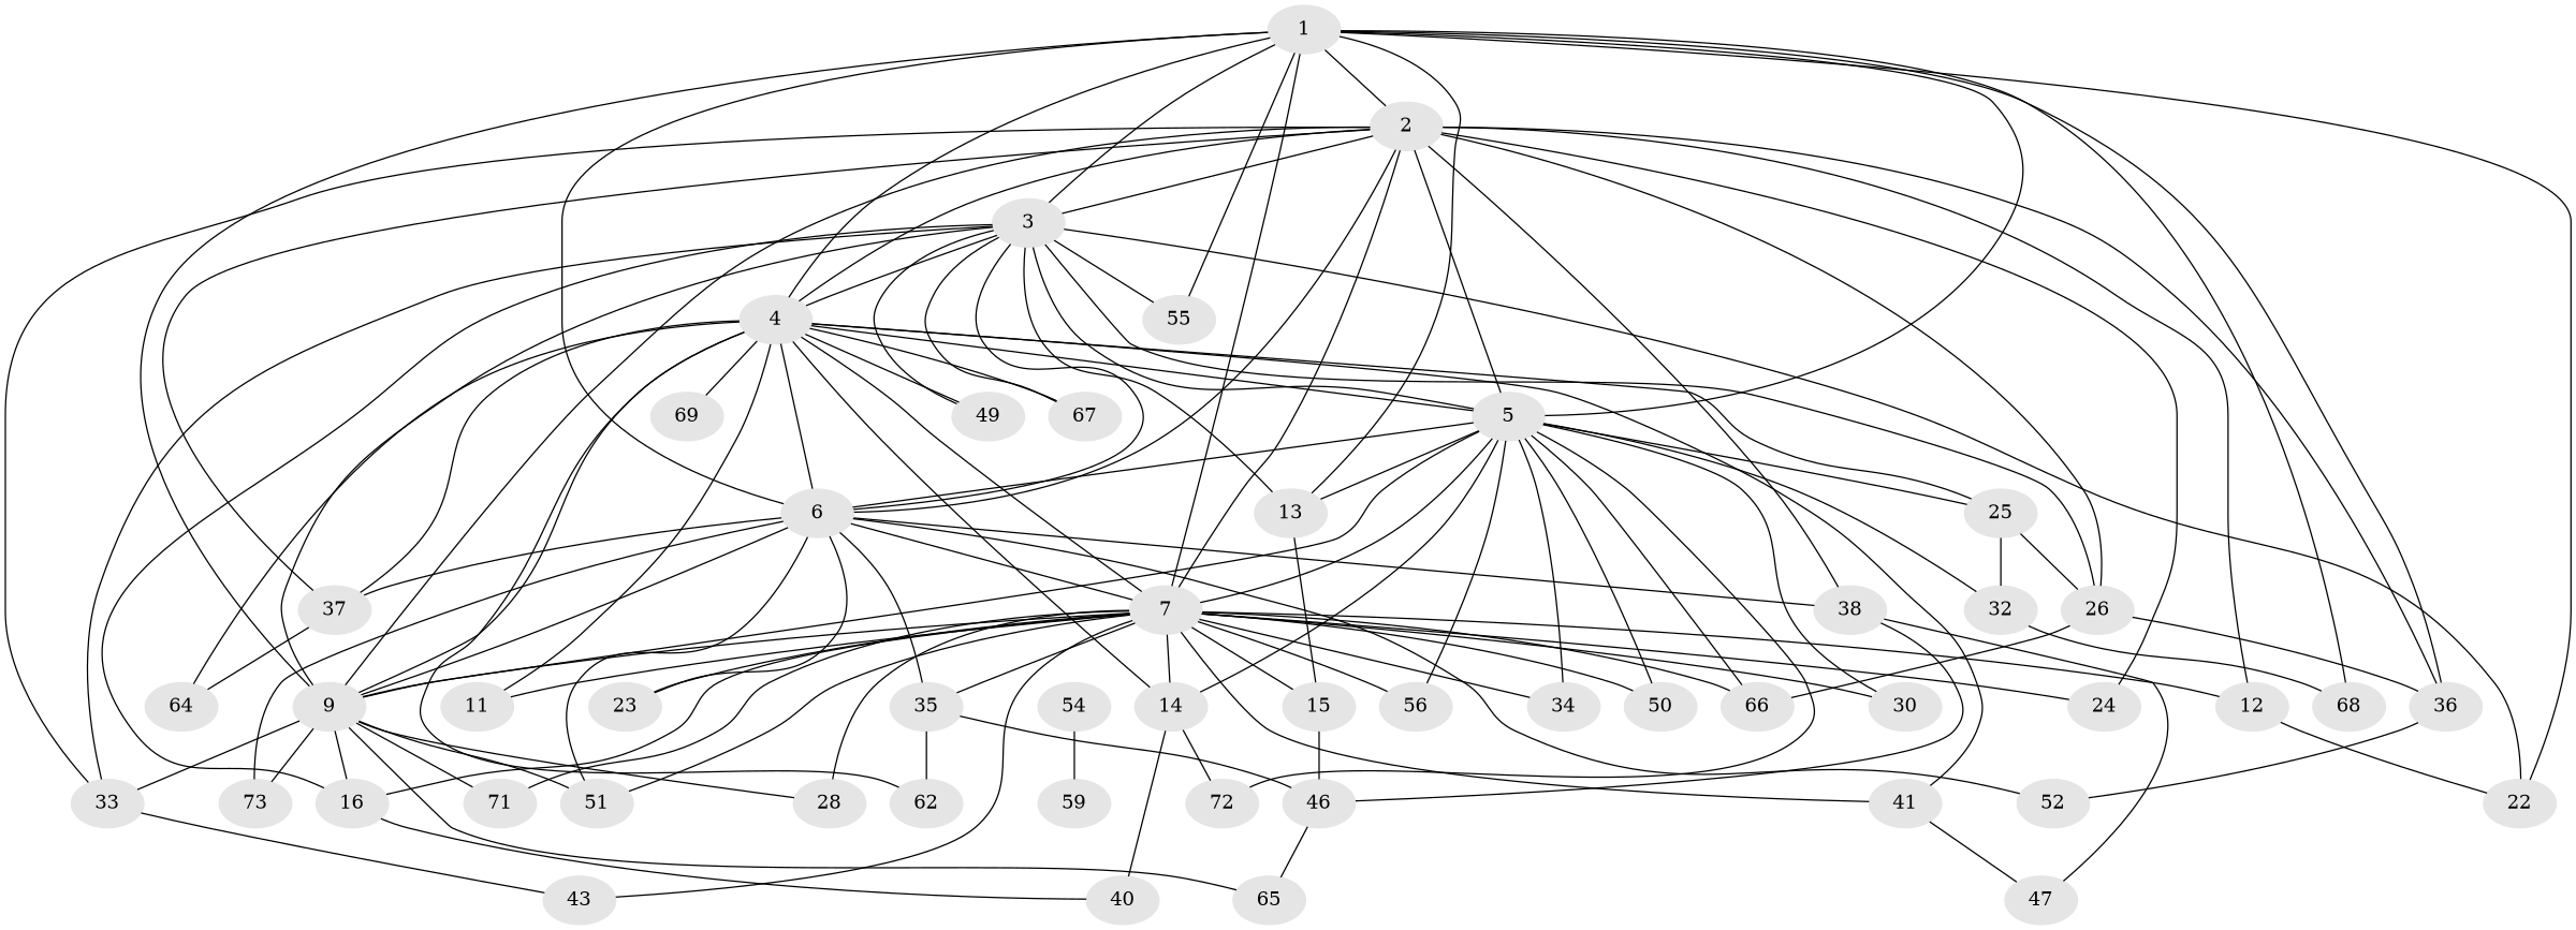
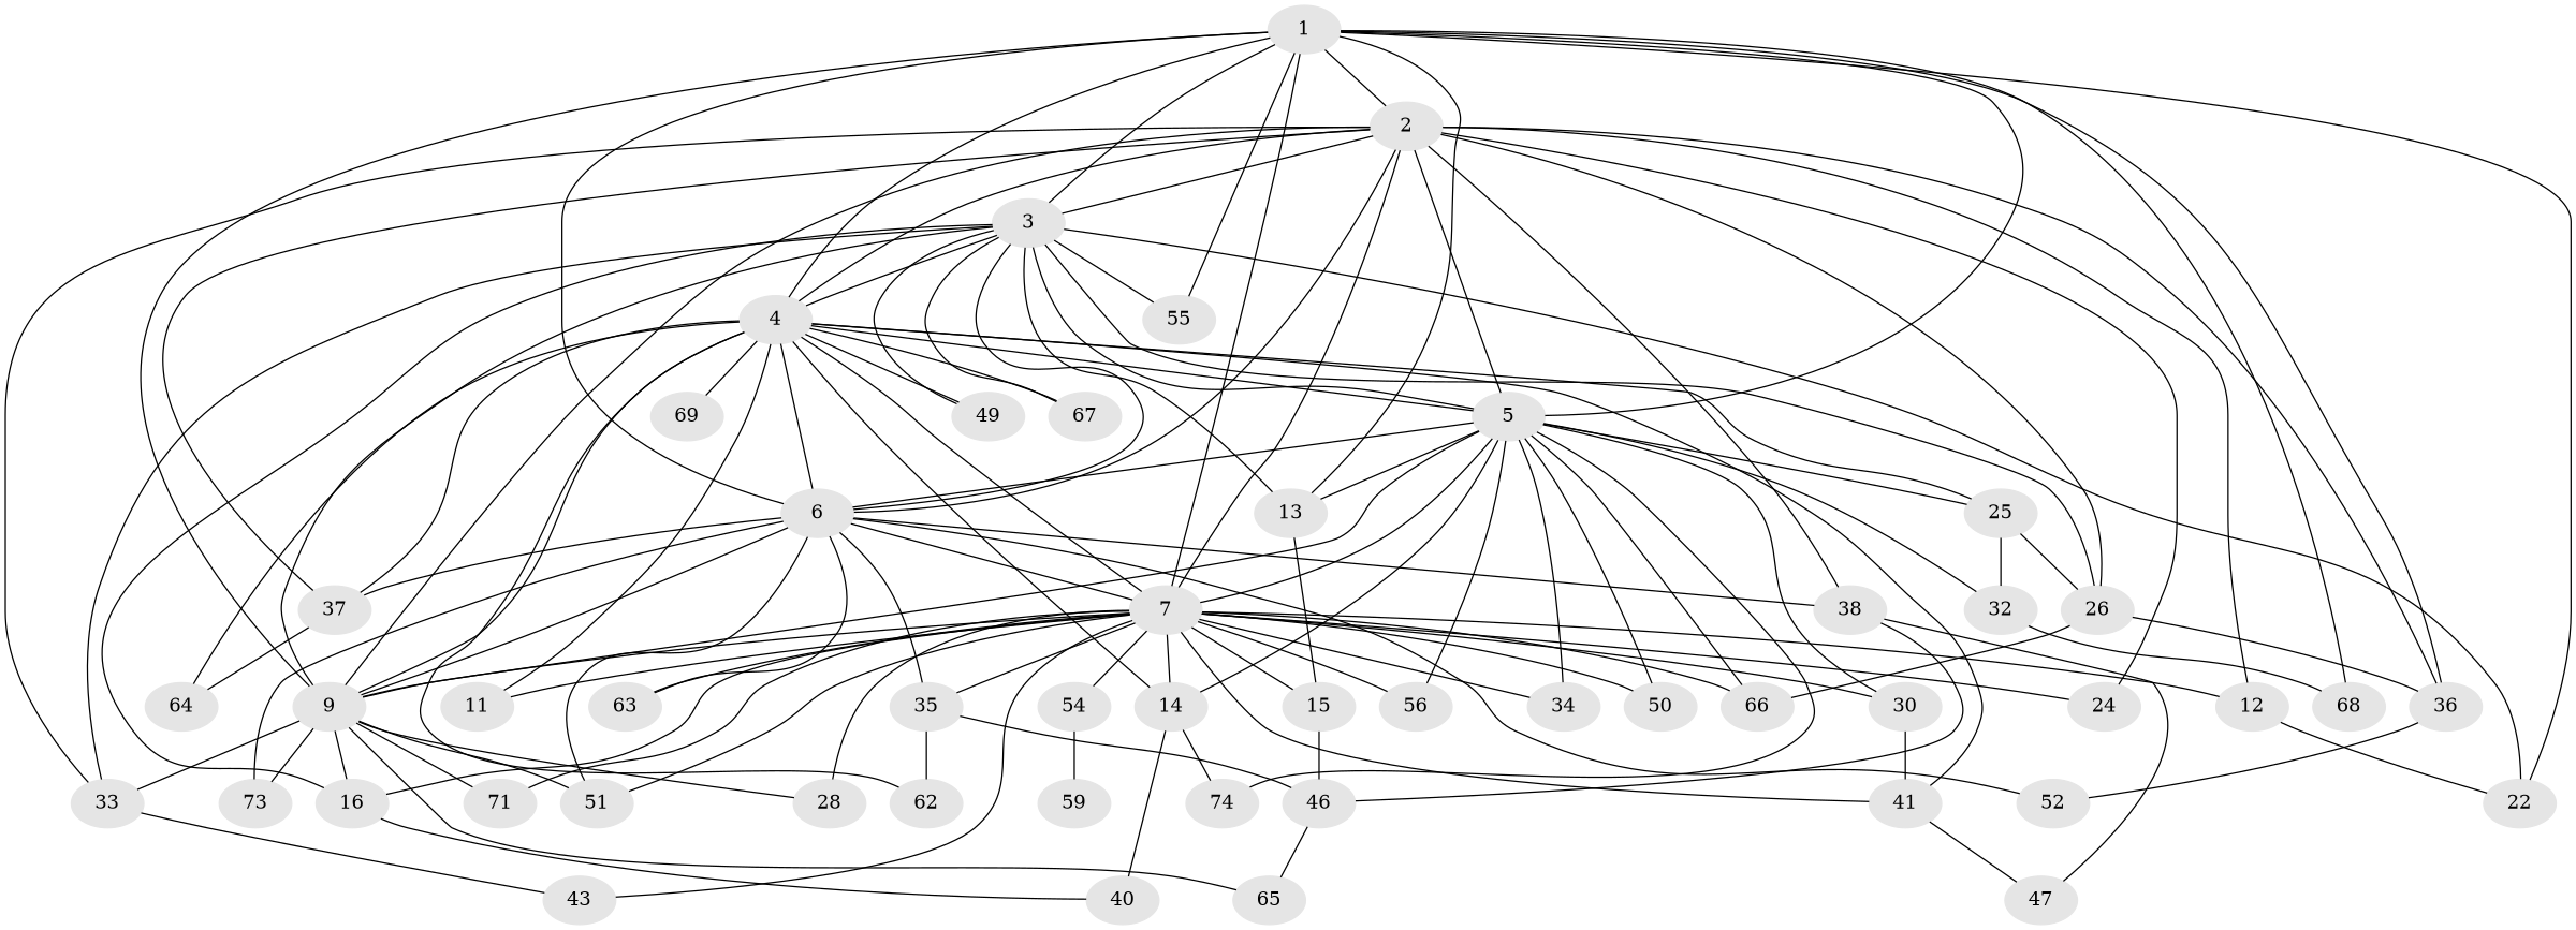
  graph {
    node [color=gray90 style=filled]
    1 [super="+19"]
    2 [super="+31"]
    3 [super="+20"]
    4 [super="+45"]
    5 [super="+8"]
    6 [super="+29"]
    7 [super="+10"]
    9 [super="+21"]
    13 [super="+39"]
    22 [super="+42"]
    36 [super="+44"]
    55
    68
    12
    24
    26 [super="+27"]
    33 [super="+58"]
    37 [super="+53"]
    38
    16 [super="+17"]
    49
    67
    11
    14 [super="+18"]
    25 [super="+60"]
    41 [super="+61"]
    62
    64
    69
    30 [super="+48"]
    32
    34
    50
    56
    66 [super="+70"]
-   74 [label=72]
-   23
+   74
+   23 [label=63]
    35 [super="+63"]
    52
    73
    51
    15
    28 [super="+72"]
    43
    54
    71
    65
    46
    47
    40
    59
    1 -- 2
    1 -- 3 [weight=2]
    1 -- 4
    1 -- 5 [weight=2]
    1 -- 6
    1 -- 7 [weight=3]
    1 -- 9
    1 -- 13
    1 -- 22
    1 -- 36
    1 -- 55
    1 -- 68
    2 -- 3
    2 -- 4
    2 -- 5 [weight=3]
    2 -- 6
    2 -- 7 [weight=2]
    2 -- 9
    2 -- 36
    2 -- 12
    2 -- 24
    2 -- 26
    2 -- 33
    2 -- 37
    2 -- 38
    3 -- 4
    3 -- 5 [weight=2]
    3 -- 6
    3 -- 9
    3 -- 13
    3 -- 22
    3 -- 55
    3 -- 26
    3 -- 33
    3 -- 16
    3 -- 49
    3 -- 67
    4 -- 5 [weight=2]
    4 -- 6
    4 -- 7 [weight=2]
    4 -- 9
    4 -- 37
    4 -- 49
    4 -- 67
    4 -- 11
    4 -- 14
    4 -- 25
    4 -- 41
    4 -- 62
    4 -- 64
    4 -- 69
    5 -- 6 [weight=3]
    5 -- 7 [weight=4]
    5 -- 9 [weight=2]
    5 -- 13
    5 -- 14
    5 -- 25 [weight=2]
    5 -- 30
    5 -- 32
    5 -- 34
    5 -- 50
    5 -- 56
    5 -- 66
    5 -- 74
    6 -- 7 [weight=2]
    6 -- 9
    6 -- 37
    6 -- 38
    6 -- 23
    6 -- 35
    6 -- 52
    6 -- 73
    6 -- 51
    7 -- 9 [weight=2]
    7 -- 12
    7 -- 24
    7 -- 16
    7 -- 11
    7 -- 14
    7 -- 41 [weight=2]
    7 -- 30
    7 -- 34
    7 -- 50
    7 -- 56
    7 -- 66
    7 -- 23
    7 -- 35
    7 -- 51
    7 -- 15
    7 -- 28 [weight=2]
    7 -- 43
+   7 -- 54 [weight=2]
    7 -- 71
    9 -- 33
    9 -- 16
    9 -- 73
    9 -- 51
    9 -- 28
    9 -- 71
    9 -- 65
    13 -- 15
    36 -- 52
    12 -- 22
    26 -- 36
    26 -- 66
    33 -- 43
    37 -- 64
    38 -- 46
    38 -- 47
    16 -- 40
    14 -- 74
    14 -- 40
    25 -- 26
    25 -- 32
    41 -- 47
+   30 -- 41
    32 -- 68
    35 -- 62
    35 -- 46
    15 -- 46
    54 -- 59
    46 -- 65
  }
